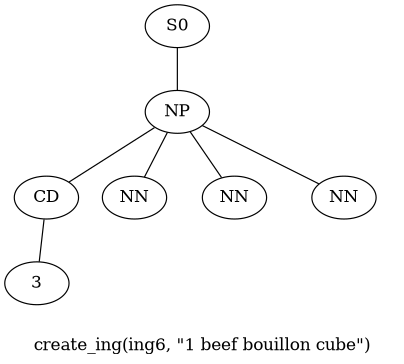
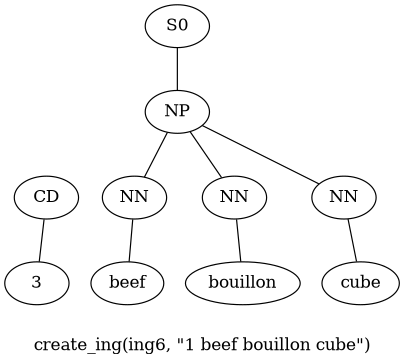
  graph {
    label="create_ing(ing6, \"1 beef bouillon cube\")"
    n1 [label=S0]
    n2 [label=NP]
    n3 [label=CD]
    n4 [label=NN]
    n5 [label=NN]
    n6 [label=NN]
    n7 [label=3]
+   n8 [label=beef]
+   n9 [label=bouillon]
+   n10 [label=cube]
    n1 -- n2
-   n2 -- n3
    n2 -- n4
    n2 -- n5
    n2 -- n6
    n3 -- n7
+   n4 -- n8
+   n5 -- n9
+   n6 -- n10
  }
